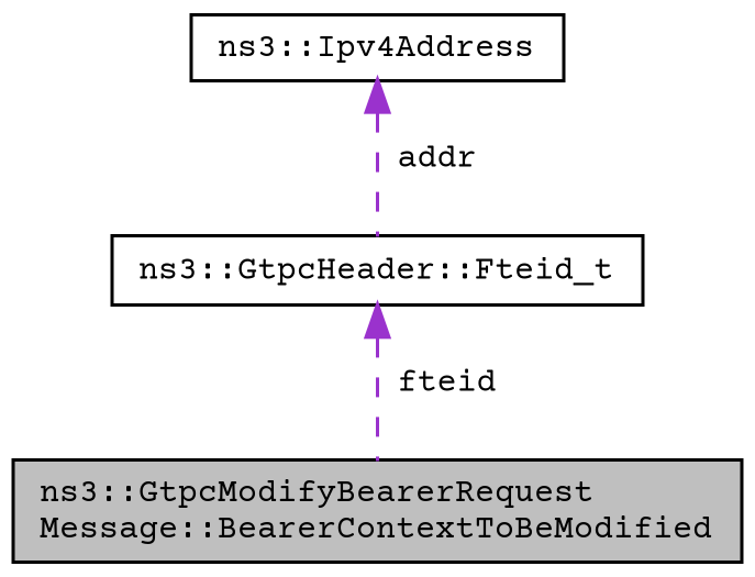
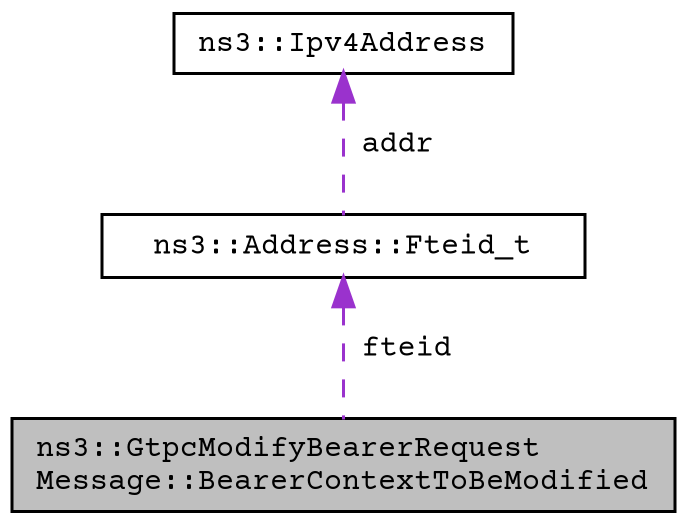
  digraph {
    fontname="Courier Prime"
    node [color=black fillcolor=white fontname="Courier Prime" fontsize=10 shape=record style=filled]
    edge [color=darkorchid3 dir=back fontname="Courier Prime" fontsize=10 labelfontname=Helvetica labelfontsize=10 style=dashed]
    n1 [fillcolor=grey75 fontcolor=black height=0.2 label="ns3::GtpcModifyBearerRequest\lMessage::BearerContextToBeModified" width=0.4]
-   n2 [height=0.2 label="ns3::GtpcHeader::Fteid_t" width=0.4]
+   n2 [height=0.2 label="ns3::Address::Fteid_t" width=0.4]
    n3 [height=0.2 label="ns3::Ipv4Address" width=0.4]
    n2 -> n1 [label=" fteid"]
    n3 -> n2 [label=" addr"]
  }
